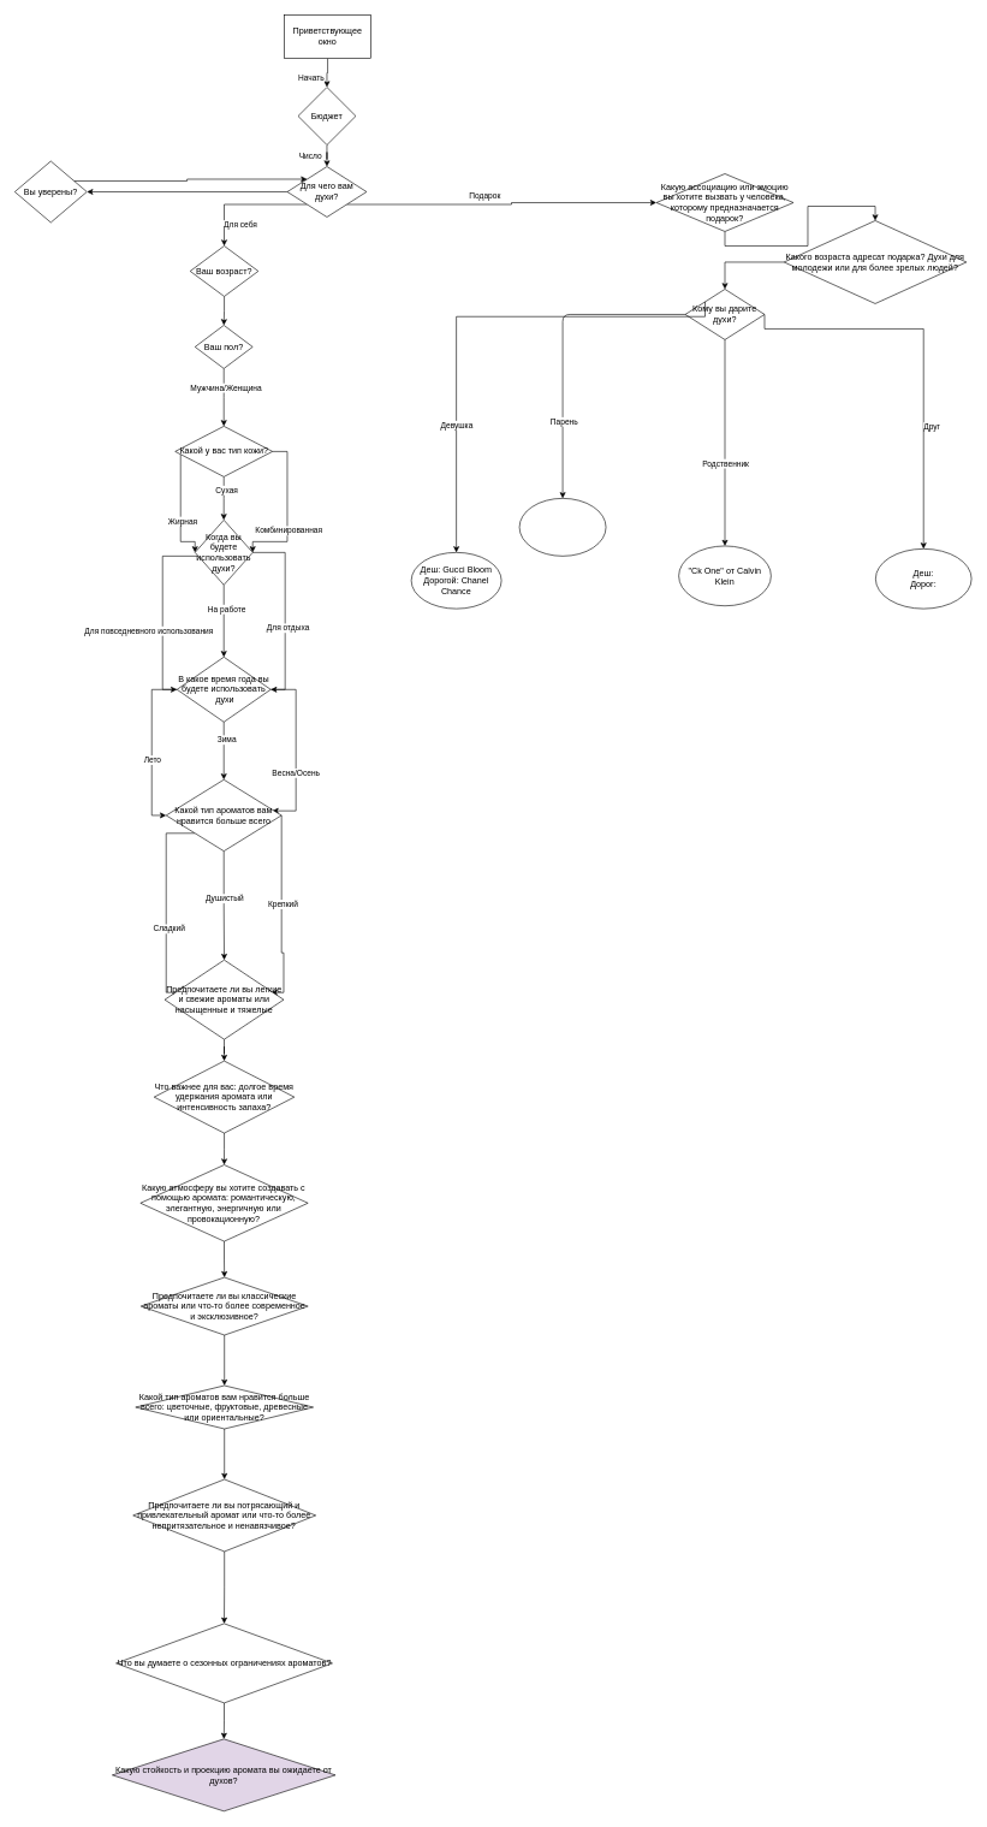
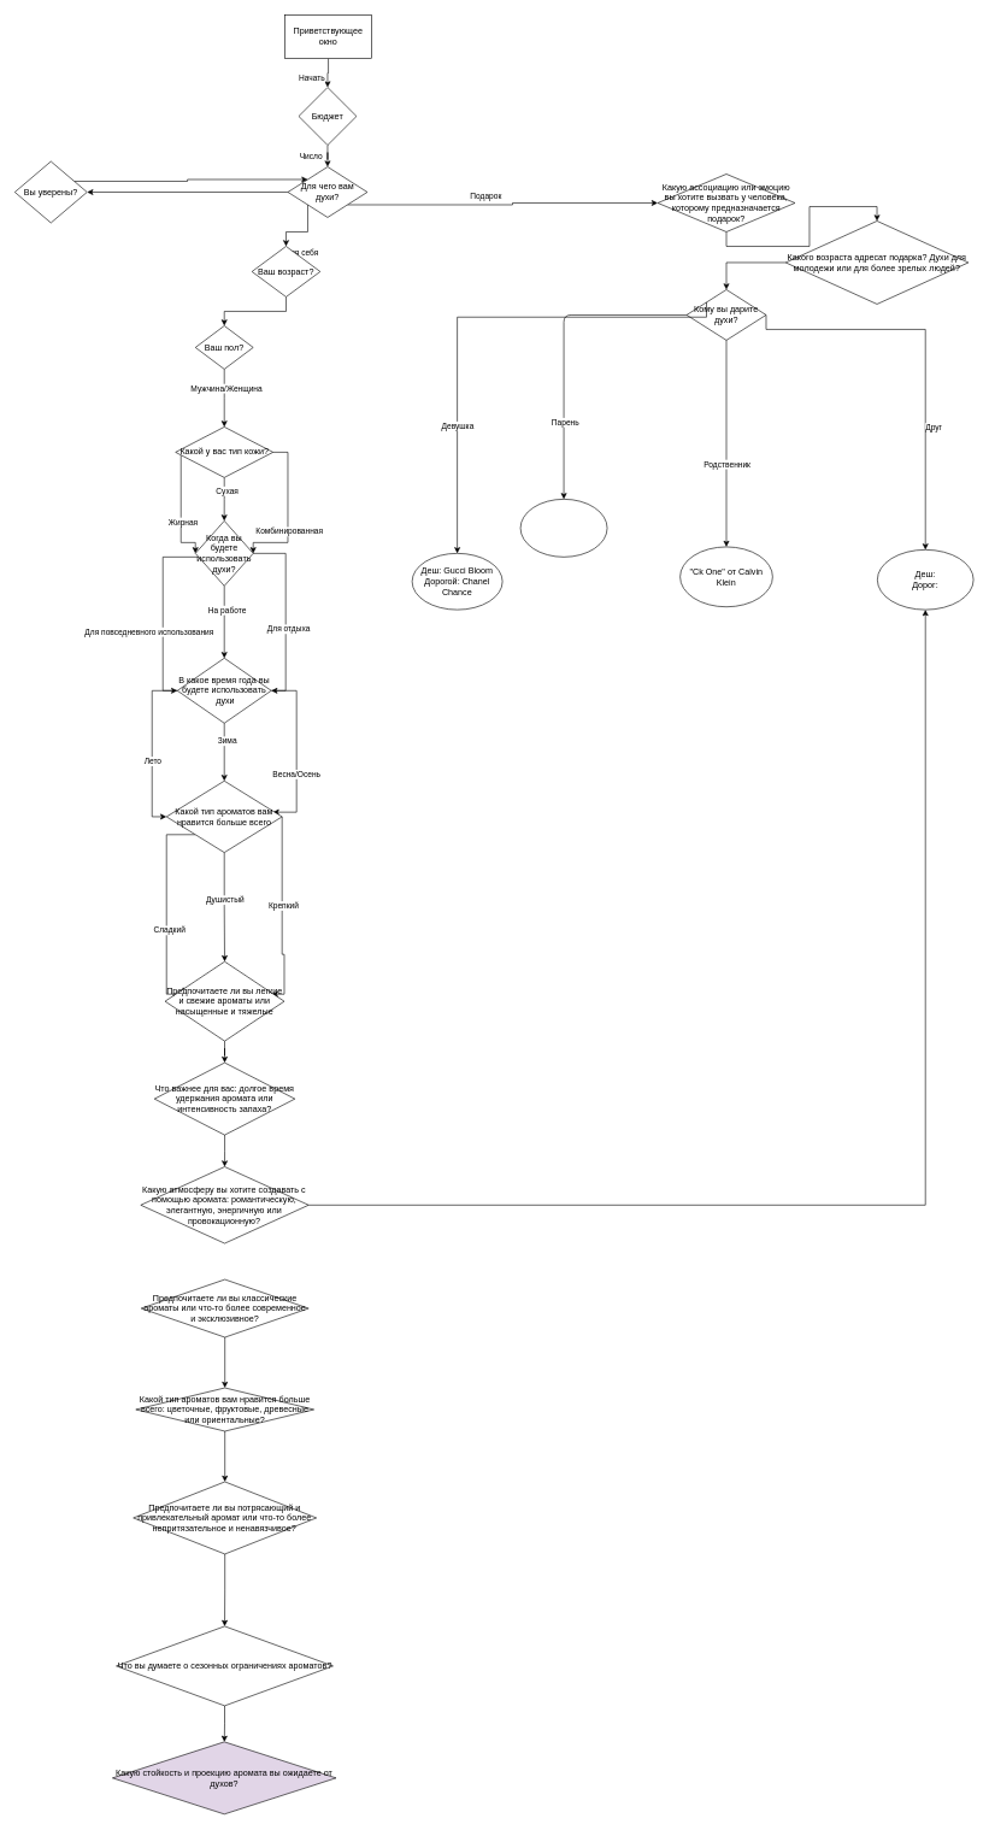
  <mxCell id="0" />
  <mxCell id="1" parent="0" />
  <mxCell id="2" style="edgeStyle=orthogonalEdgeStyle;rounded=0;orthogonalLoop=1;jettySize=auto;html=1;exitX=0;exitY=1;exitDx=0;exitDy=0;entryX=0.5;entryY=0;entryDx=0;entryDy=0;" parent="1" source="7" target="71" edge="1"><mxGeometry relative="1" as="geometry" /></mxCell>
  <mxCell id="3" value="Для себя" style="edgeLabel;html=1;align=center;verticalAlign=middle;resizable=0;points=[];" parent="2" vertex="1" connectable="0"><mxGeometry x="0.081" relative="1" as="geometry"><mxPoint y="28" as="offset" /></mxGeometry></mxCell>
  <mxCell id="4" style="edgeStyle=orthogonalEdgeStyle;rounded=0;orthogonalLoop=1;jettySize=auto;html=1;exitX=1;exitY=1;exitDx=0;exitDy=0;entryX=0;entryY=0.5;entryDx=0;entryDy=0;" parent="1" source="7" target="73" edge="1"><mxGeometry relative="1" as="geometry"><mxPoint x="860" y="200" as="targetPoint" /></mxGeometry></mxCell>
  <mxCell id="5" value="Подарок" style="edgeLabel;html=1;align=center;verticalAlign=middle;resizable=0;points=[];" parent="4" vertex="1" connectable="0"><mxGeometry x="-0.236" y="3" relative="1" as="geometry"><mxPoint x="26" y="-9" as="offset" /></mxGeometry></mxCell>
  <mxCell id="6" style="edgeStyle=orthogonalEdgeStyle;rounded=0;orthogonalLoop=1;jettySize=auto;html=1;entryX=1;entryY=0.5;entryDx=0;entryDy=0;" parent="1" source="7" target="80" edge="1"><mxGeometry relative="1" as="geometry"><mxPoint x="120" y="265" as="targetPoint" /><Array as="points"><mxPoint x="120" y="265" /></Array></mxGeometry></mxCell>
  <mxCell id="7" value="Для чего вам духи?" style="rhombus;whiteSpace=wrap;html=1;" parent="1" vertex="1"><mxGeometry x="398" y="230" width="110" height="70" as="geometry" /></mxCell>
  <mxCell id="8" style="edgeStyle=orthogonalEdgeStyle;rounded=0;orthogonalLoop=1;jettySize=auto;html=1;" parent="1" source="10" edge="1"><mxGeometry relative="1" as="geometry"><mxPoint x="310" y="590" as="targetPoint" /></mxGeometry></mxCell>
  <mxCell id="9" value="Мужчина/Женщина" style="edgeLabel;html=1;align=center;verticalAlign=middle;resizable=0;points=[];" parent="8" vertex="1" connectable="0"><mxGeometry x="-0.361" y="2" relative="1" as="geometry"><mxPoint as="offset" /></mxGeometry></mxCell>
  <mxCell id="10" value="Ваш пол?" style="rhombus;whiteSpace=wrap;html=1;" parent="1" vertex="1"><mxGeometry x="270" y="450" width="80" height="60" as="geometry" /></mxCell>
  <mxCell id="11" style="edgeStyle=orthogonalEdgeStyle;html=1;elbow=vertical;entryX=0.5;entryY=0;entryDx=0;entryDy=0;" edge="1" parent="1" source="13" target="81"><mxGeometry relative="1" as="geometry"><mxPoint x="770" y="680" as="targetPoint" /></mxGeometry></mxCell>
  <mxCell id="12" value="Парень" style="edgeLabel;html=1;align=center;verticalAlign=middle;resizable=0;points=[];" vertex="1" connectable="0" parent="11"><mxGeometry x="0.496" y="1" relative="1" as="geometry"><mxPoint as="offset" /></mxGeometry></mxCell>
  <mxCell id="13" value="Кому вы дарите духи?" style="rhombus;whiteSpace=wrap;html=1;" parent="1" vertex="1"><mxGeometry x="950" y="400" width="110" height="70" as="geometry" /></mxCell>
  <mxCell id="14" style="edgeStyle=orthogonalEdgeStyle;rounded=0;orthogonalLoop=1;jettySize=auto;html=1;entryX=0.5;entryY=0;entryDx=0;entryDy=0;" parent="1" source="16" target="50" edge="1"><mxGeometry relative="1" as="geometry" /></mxCell>
  <mxCell id="15" value="Начать" style="edgeLabel;html=1;align=center;verticalAlign=middle;resizable=0;points=[];" parent="14" vertex="1" connectable="0"><mxGeometry x="0.307" relative="1" as="geometry"><mxPoint x="-23" as="offset" /></mxGeometry></mxCell>
  <mxCell id="16" value="Приветствующее окно" style="rounded=0;whiteSpace=wrap;html=1;" parent="1" vertex="1"><mxGeometry x="394" y="20" width="120" height="60" as="geometry" /></mxCell>
  <mxCell id="17" style="edgeStyle=orthogonalEdgeStyle;rounded=0;orthogonalLoop=1;jettySize=auto;html=1;exitX=0.5;exitY=1;exitDx=0;exitDy=0;" parent="1" edge="1"><mxGeometry relative="1" as="geometry"><mxPoint x="690" y="540" as="sourcePoint" /><mxPoint x="690" y="540" as="targetPoint" /></mxGeometry></mxCell>
  <mxCell id="18" style="edgeStyle=orthogonalEdgeStyle;rounded=0;orthogonalLoop=1;jettySize=auto;html=1;entryX=0.5;entryY=0;entryDx=0;entryDy=0;exitX=0;exitY=0;exitDx=0;exitDy=0;" parent="1" source="13" target="45" edge="1"><mxGeometry relative="1" as="geometry"><mxPoint x="474.5" y="721" as="targetPoint" /><mxPoint x="587" y="515" as="sourcePoint" /><Array as="points"><mxPoint x="633" y="438" /></Array></mxGeometry></mxCell>
  <mxCell id="19" value="Девушка" style="edgeLabel;html=1;align=center;verticalAlign=middle;resizable=0;points=[];" parent="18" vertex="1" connectable="0"><mxGeometry x="0.167" relative="1" as="geometry"><mxPoint y="112" as="offset" /></mxGeometry></mxCell>
  <mxCell id="20" style="edgeStyle=orthogonalEdgeStyle;rounded=0;orthogonalLoop=1;jettySize=auto;html=1;entryX=0.5;entryY=0;entryDx=0;entryDy=0;exitX=1;exitY=0.5;exitDx=0;exitDy=0;" parent="1" source="13" target="46" edge="1"><mxGeometry relative="1" as="geometry"><mxPoint x="595" y="710" as="targetPoint" /><mxPoint x="1300" y="540" as="sourcePoint" /><Array as="points"><mxPoint x="1280" y="455" /></Array></mxGeometry></mxCell>
  <mxCell id="21" value="Друг" style="edgeLabel;html=1;align=center;verticalAlign=middle;resizable=0;points=[];" parent="20" vertex="1" connectable="0"><mxGeometry x="-0.262" relative="1" as="geometry"><mxPoint x="50" y="135" as="offset" /></mxGeometry></mxCell>
  <mxCell id="22" style="edgeStyle=orthogonalEdgeStyle;rounded=0;orthogonalLoop=1;jettySize=auto;html=1;" parent="1" source="13" target="47" edge="1"><mxGeometry relative="1" as="geometry"><mxPoint x="700" y="710" as="targetPoint" /><mxPoint x="647" y="527.5" as="sourcePoint" /></mxGeometry></mxCell>
  <mxCell id="23" value="Родственник" style="edgeLabel;html=1;align=center;verticalAlign=middle;resizable=0;points=[];" parent="22" vertex="1" connectable="0"><mxGeometry x="0.392" relative="1" as="geometry"><mxPoint y="-28" as="offset" /></mxGeometry></mxCell>
  <mxCell id="24" style="edgeStyle=orthogonalEdgeStyle;rounded=0;orthogonalLoop=1;jettySize=auto;html=1;entryX=0;entryY=0.5;entryDx=0;entryDy=0;" parent="1" source="30" target="37" edge="1"><mxGeometry relative="1" as="geometry"><mxPoint x="220" y="720" as="targetPoint" /><Array as="points"><mxPoint x="250" y="750" /><mxPoint x="270" y="750" /></Array></mxGeometry></mxCell>
  <mxCell id="25" value="Жирная" style="edgeLabel;html=1;align=center;verticalAlign=middle;resizable=0;points=[];" parent="24" vertex="1" connectable="0"><mxGeometry x="0.197" y="2" relative="1" as="geometry"><mxPoint as="offset" /></mxGeometry></mxCell>
  <mxCell id="26" style="edgeStyle=orthogonalEdgeStyle;rounded=0;orthogonalLoop=1;jettySize=auto;html=1;exitX=0.5;exitY=1;exitDx=0;exitDy=0;" parent="1" source="30" edge="1"><mxGeometry relative="1" as="geometry"><mxPoint x="309.931" y="720" as="targetPoint" /></mxGeometry></mxCell>
  <mxCell id="27" value="Сухая" style="edgeLabel;html=1;align=center;verticalAlign=middle;resizable=0;points=[];" parent="26" vertex="1" connectable="0"><mxGeometry x="-0.397" y="3" relative="1" as="geometry"><mxPoint as="offset" /></mxGeometry></mxCell>
  <mxCell id="28" style="edgeStyle=orthogonalEdgeStyle;rounded=0;orthogonalLoop=1;jettySize=auto;html=1;entryX=1;entryY=0.5;entryDx=0;entryDy=0;" parent="1" source="30" target="37" edge="1"><mxGeometry relative="1" as="geometry"><mxPoint x="400" y="720" as="targetPoint" /><Array as="points"><mxPoint x="398" y="625" /><mxPoint x="398" y="750" /><mxPoint x="350" y="750" /></Array></mxGeometry></mxCell>
  <mxCell id="29" value="Комбинированная" style="edgeLabel;html=1;align=center;verticalAlign=middle;resizable=0;points=[];" parent="28" vertex="1" connectable="0"><mxGeometry x="0.249" y="1" relative="1" as="geometry"><mxPoint as="offset" /></mxGeometry></mxCell>
  <mxCell id="30" value="Какой у вас тип кожи?" style="rhombus;whiteSpace=wrap;html=1;" parent="1" vertex="1"><mxGeometry x="242.5" y="590" width="135" height="70" as="geometry" /></mxCell>
  <mxCell id="31" style="edgeStyle=orthogonalEdgeStyle;rounded=0;orthogonalLoop=1;jettySize=auto;html=1;entryX=0;entryY=0.5;entryDx=0;entryDy=0;" parent="1" source="37" target="44" edge="1"><mxGeometry relative="1" as="geometry"><mxPoint x="190" y="900" as="targetPoint" /><Array as="points"><mxPoint x="225" y="770" /><mxPoint x="225" y="955" /></Array></mxGeometry></mxCell>
  <mxCell id="32" value="Для повседневного использования" style="edgeLabel;html=1;align=center;verticalAlign=middle;resizable=0;points=[];" parent="31" vertex="1" connectable="0"><mxGeometry x="0.411" relative="1" as="geometry"><mxPoint x="-20" y="-27" as="offset" /></mxGeometry></mxCell>
  <mxCell id="33" style="edgeStyle=orthogonalEdgeStyle;rounded=0;orthogonalLoop=1;jettySize=auto;html=1;entryX=1;entryY=0.5;entryDx=0;entryDy=0;" parent="1" source="37" target="44" edge="1"><mxGeometry relative="1" as="geometry"><mxPoint x="430" y="900" as="targetPoint" /><Array as="points"><mxPoint x="395" y="765" /><mxPoint x="395" y="955" /></Array></mxGeometry></mxCell>
  <mxCell id="34" value="Для отдыха" style="edgeLabel;html=1;align=center;verticalAlign=middle;resizable=0;points=[];" parent="33" vertex="1" connectable="0"><mxGeometry x="0.17" y="3" relative="1" as="geometry"><mxPoint as="offset" /></mxGeometry></mxCell>
  <mxCell id="35" style="edgeStyle=orthogonalEdgeStyle;rounded=0;orthogonalLoop=1;jettySize=auto;html=1;entryX=0.5;entryY=0;entryDx=0;entryDy=0;" parent="1" source="37" target="44" edge="1"><mxGeometry relative="1" as="geometry"><mxPoint x="310" y="900" as="targetPoint" /></mxGeometry></mxCell>
  <mxCell id="36" value="На работе" style="edgeLabel;html=1;align=center;verticalAlign=middle;resizable=0;points=[];" parent="35" vertex="1" connectable="0"><mxGeometry x="-0.346" y="3" relative="1" as="geometry"><mxPoint as="offset" /></mxGeometry></mxCell>
  <mxCell id="37" value="Когда вы будете использовать духи?" style="rhombus;whiteSpace=wrap;html=1;" parent="1" vertex="1"><mxGeometry x="270" y="720" width="80" height="90" as="geometry" /></mxCell>
  <mxCell id="38" style="edgeStyle=orthogonalEdgeStyle;rounded=0;orthogonalLoop=1;jettySize=auto;html=1;" parent="1" source="44" target="57" edge="1"><mxGeometry relative="1" as="geometry"><mxPoint x="310" y="1080" as="targetPoint" /></mxGeometry></mxCell>
  <mxCell id="39" value="Зима" style="edgeLabel;html=1;align=center;verticalAlign=middle;resizable=0;points=[];" parent="38" vertex="1" connectable="0"><mxGeometry x="-0.393" y="3" relative="1" as="geometry"><mxPoint as="offset" /></mxGeometry></mxCell>
  <mxCell id="40" style="edgeStyle=orthogonalEdgeStyle;rounded=0;orthogonalLoop=1;jettySize=auto;html=1;entryX=0.92;entryY=0.436;entryDx=0;entryDy=0;entryPerimeter=0;" parent="1" source="44" target="57" edge="1"><mxGeometry relative="1" as="geometry"><mxPoint x="410" y="1080" as="targetPoint" /><Array as="points"><mxPoint x="410" y="955" /><mxPoint x="410" y="1123" /></Array></mxGeometry></mxCell>
  <mxCell id="41" value="Весна/Осень" style="edgeLabel;html=1;align=center;verticalAlign=middle;resizable=0;points=[];" parent="40" vertex="1" connectable="0"><mxGeometry x="0.316" y="-1" relative="1" as="geometry"><mxPoint y="-5" as="offset" /></mxGeometry></mxCell>
  <mxCell id="42" style="edgeStyle=orthogonalEdgeStyle;rounded=0;orthogonalLoop=1;jettySize=auto;html=1;entryX=0;entryY=0.5;entryDx=0;entryDy=0;" parent="1" source="44" target="57" edge="1"><mxGeometry relative="1" as="geometry"><mxPoint x="220" y="1080" as="targetPoint" /><Array as="points"><mxPoint x="210" y="955" /><mxPoint x="210" y="1129" /></Array></mxGeometry></mxCell>
  <mxCell id="43" value="Лето" style="edgeLabel;html=1;align=center;verticalAlign=middle;resizable=0;points=[];" parent="42" vertex="1" connectable="0"><mxGeometry x="0.146" relative="1" as="geometry"><mxPoint as="offset" /></mxGeometry></mxCell>
  <mxCell id="44" value="В какое время года вы будете использовать&lt;br&gt;&amp;nbsp;духи" style="rhombus;whiteSpace=wrap;html=1;" parent="1" vertex="1"><mxGeometry x="245" y="910" width="130" height="90" as="geometry" /></mxCell>
  <mxCell id="45" value="Деш: Gucci Bloom&lt;br&gt;Дорогой:&amp;nbsp;Chanel Chance" style="ellipse;whiteSpace=wrap;html=1;" parent="1" vertex="1"><mxGeometry x="570" y="765" width="125" height="78" as="geometry" /></mxCell>
  <mxCell id="46" value="Деш:&lt;br&gt;Дорог:&lt;br&gt;" style="ellipse;whiteSpace=wrap;html=1;" parent="1" vertex="1"><mxGeometry x="1214" y="760" width="133" height="83" as="geometry" /></mxCell>
  <mxCell id="47" value=" &quot;Ck One&quot; от Calvin Klein" style="ellipse;whiteSpace=wrap;html=1;" parent="1" vertex="1"><mxGeometry x="941" y="756" width="128" height="83" as="geometry" /></mxCell>
  <mxCell id="48" style="edgeStyle=orthogonalEdgeStyle;rounded=0;orthogonalLoop=1;jettySize=auto;html=1;entryX=0.5;entryY=0;entryDx=0;entryDy=0;" parent="1" source="50" target="7" edge="1"><mxGeometry relative="1" as="geometry" /></mxCell>
  <mxCell id="49" value="Число" style="edgeLabel;html=1;align=center;verticalAlign=middle;resizable=0;points=[];" parent="48" vertex="1" connectable="0"><mxGeometry x="-0.289" y="6" relative="1" as="geometry"><mxPoint x="-30" y="-4" as="offset" /></mxGeometry></mxCell>
  <mxCell id="50" value="Бюджет" style="rhombus;whiteSpace=wrap;html=1;" parent="1" vertex="1"><mxGeometry x="413" y="120" width="80" height="80" as="geometry" /></mxCell>
  <mxCell id="51" style="edgeStyle=orthogonalEdgeStyle;rounded=0;orthogonalLoop=1;jettySize=auto;html=1;exitX=1;exitY=0.5;exitDx=0;exitDy=0;entryX=0.895;entryY=0.41;entryDx=0;entryDy=0;entryPerimeter=0;" parent="1" source="57" target="59" edge="1"><mxGeometry relative="1" as="geometry"><mxPoint x="390" y="1320" as="targetPoint" /><Array as="points"><mxPoint x="390" y="1320" /><mxPoint x="393" y="1320" /></Array></mxGeometry></mxCell>
  <mxCell id="52" value="Крепкий" style="edgeLabel;html=1;align=center;verticalAlign=middle;resizable=0;points=[];" parent="51" vertex="1" connectable="0"><mxGeometry x="-0.073" y="1" relative="1" as="geometry"><mxPoint as="offset" /></mxGeometry></mxCell>
  <mxCell id="53" style="edgeStyle=orthogonalEdgeStyle;rounded=0;orthogonalLoop=1;jettySize=auto;html=1;exitX=0;exitY=1;exitDx=0;exitDy=0;entryX=0.153;entryY=0.318;entryDx=0;entryDy=0;entryPerimeter=0;" parent="1" source="57" target="59" edge="1"><mxGeometry relative="1" as="geometry"><mxPoint x="230" y="1320" as="targetPoint" /><Array as="points"><mxPoint x="230" y="1154" /><mxPoint x="230" y="1375" /></Array></mxGeometry></mxCell>
  <mxCell id="54" value="Сладкий" style="edgeLabel;html=1;align=center;verticalAlign=middle;resizable=0;points=[];" parent="53" vertex="1" connectable="0"><mxGeometry x="0.169" y="3" relative="1" as="geometry"><mxPoint as="offset" /></mxGeometry></mxCell>
  <mxCell id="55" style="edgeStyle=orthogonalEdgeStyle;rounded=0;orthogonalLoop=1;jettySize=auto;html=1;entryX=0.5;entryY=0;entryDx=0;entryDy=0;" parent="1" source="57" target="59" edge="1"><mxGeometry relative="1" as="geometry"><mxPoint x="310" y="1320" as="targetPoint" /></mxGeometry></mxCell>
  <mxCell id="56" value="Душистый" style="edgeLabel;html=1;align=center;verticalAlign=middle;resizable=0;points=[];" parent="55" vertex="1" connectable="0"><mxGeometry x="-0.145" relative="1" as="geometry"><mxPoint as="offset" /></mxGeometry></mxCell>
  <mxCell id="57" value="Какой тип ароматов вам нравится больше всего" style="rhombus;whiteSpace=wrap;html=1;" parent="1" vertex="1"><mxGeometry x="230" y="1080" width="160" height="99" as="geometry" /></mxCell>
  <mxCell id="58" style="edgeStyle=orthogonalEdgeStyle;rounded=0;orthogonalLoop=1;jettySize=auto;html=1;entryX=0.5;entryY=0;entryDx=0;entryDy=0;" parent="1" source="59" target="61" edge="1"><mxGeometry relative="1" as="geometry"><mxPoint x="310.5" y="1600" as="targetPoint" /></mxGeometry></mxCell>
  <mxCell id="59" value="Предпочитаете ли вы легкие и свежие ароматы или насыщенные и тяжелые" style="rhombus;whiteSpace=wrap;html=1;" parent="1" vertex="1"><mxGeometry x="228" y="1330" width="165" height="110" as="geometry" /></mxCell>
  <mxCell id="60" style="edgeStyle=orthogonalEdgeStyle;rounded=0;orthogonalLoop=1;jettySize=auto;html=1;" parent="1" source="61" target="63" edge="1"><mxGeometry relative="1" as="geometry" /></mxCell>
  <mxCell id="61" value="Что важнее для вас: долгое время удержания аромата или интенсивность запаха?" style="rhombus;whiteSpace=wrap;html=1;" parent="1" vertex="1"><mxGeometry x="213.25" y="1470" width="194.5" height="100" as="geometry" /></mxCell>
- <mxCell id="62" style="edgeStyle=orthogonalEdgeStyle;rounded=0;orthogonalLoop=1;jettySize=auto;html=1;" parent="1" source="63" target="65" edge="1"><mxGeometry relative="1" as="geometry" /></mxCell>
+ <mxCell id="62" style="edgeStyle=orthogonalEdgeStyle;rounded=0;orthogonalLoop=1;jettySize=auto;html=1;" parent="1" source="63" target="46" edge="1"><mxGeometry relative="1" as="geometry" /></mxCell>
  <mxCell id="63" value="Какую атмосферу вы хотите создавать с помощью аромата: романтическую, элегантную, энергичную или провокационную?" style="rhombus;whiteSpace=wrap;html=1;" parent="1" vertex="1"><mxGeometry x="194.31" y="1614" width="232.38" height="106" as="geometry" /></mxCell>
  <mxCell id="64" style="edgeStyle=orthogonalEdgeStyle;rounded=0;orthogonalLoop=1;jettySize=auto;html=1;" parent="1" source="65" target="67" edge="1"><mxGeometry relative="1" as="geometry" /></mxCell>
  <mxCell id="65" value="Предпочитаете ли вы классические ароматы или что-то более современное и эксклюзивное?" style="rhombus;whiteSpace=wrap;html=1;" parent="1" vertex="1"><mxGeometry x="194.94" y="1770" width="231.75" height="80" as="geometry" /></mxCell>
  <mxCell id="66" style="edgeStyle=orthogonalEdgeStyle;rounded=0;orthogonalLoop=1;jettySize=auto;html=1;entryX=0.5;entryY=0;entryDx=0;entryDy=0;" parent="1" source="67" target="69" edge="1"><mxGeometry relative="1" as="geometry"><mxPoint x="310.5" y="2200" as="targetPoint" /></mxGeometry></mxCell>
  <mxCell id="67" value="Какой тип ароматов вам нравится больше всего: цветочные, фруктовые, древесные или ориентальные?" style="rhombus;whiteSpace=wrap;html=1;" parent="1" vertex="1"><mxGeometry x="187.6" y="1920" width="246.44" height="60" as="geometry" /></mxCell>
  <mxCell id="68" style="edgeStyle=orthogonalEdgeStyle;rounded=0;orthogonalLoop=1;jettySize=auto;html=1;entryX=0.5;entryY=0;entryDx=0;entryDy=0;" parent="1" source="69" target="75" edge="1"><mxGeometry relative="1" as="geometry"><mxPoint x="310.82" y="2240" as="targetPoint" /></mxGeometry></mxCell>
  <mxCell id="69" value="Предпочитаете ли вы потрясающий и привлекательный аромат или что-то более непритязательное и ненавязчивое?" style="rhombus;whiteSpace=wrap;html=1;" parent="1" vertex="1"><mxGeometry x="184.13" y="2050" width="253.38" height="100" as="geometry" /></mxCell>
  <mxCell id="70" style="edgeStyle=orthogonalEdgeStyle;rounded=0;orthogonalLoop=1;jettySize=auto;html=1;" parent="1" source="71" target="10" edge="1"><mxGeometry relative="1" as="geometry" /></mxCell>
- <mxCell id="71" value="Ваш возраст?" style="rhombus;whiteSpace=wrap;html=1;" parent="1" vertex="1"><mxGeometry x="263.25" y="340" width="94.5" height="70" as="geometry" /></mxCell>
+ <mxCell id="71" value="Ваш возраст?" style="rhombus;whiteSpace=wrap;html=1;" parent="1" vertex="1"><mxGeometry x="348.25" y="340" width="94.5" height="70" as="geometry" /></mxCell>
  <mxCell id="72" style="edgeStyle=orthogonalEdgeStyle;rounded=0;orthogonalLoop=1;jettySize=auto;html=1;entryX=0.5;entryY=0;entryDx=0;entryDy=0;" parent="1" source="73" target="78" edge="1"><mxGeometry relative="1" as="geometry" /></mxCell>
  <mxCell id="73" value="Какую ассоциацию или эмоцию вы хотите вызвать у человека, которому предназначается подарок?" style="rhombus;whiteSpace=wrap;html=1;" parent="1" vertex="1"><mxGeometry x="910" y="240" width="190" height="80" as="geometry" /></mxCell>
  <mxCell id="74" style="edgeStyle=orthogonalEdgeStyle;rounded=0;orthogonalLoop=1;jettySize=auto;html=1;" parent="1" source="75" target="76" edge="1"><mxGeometry relative="1" as="geometry"><mxPoint x="310.5" y="2440" as="targetPoint" /></mxGeometry></mxCell>
  <mxCell id="75" value="Что вы думаете о сезонных ограничениях ароматов?" style="rhombus;whiteSpace=wrap;html=1;" parent="1" vertex="1"><mxGeometry x="160.5" y="2250" width="300" height="110" as="geometry" /></mxCell>
  <mxCell id="76" value="Какую стойкость и проекцию аромата вы ожидаете от духов?" style="rhombus;whiteSpace=wrap;html=1;fillColor=#e1d5e7;" parent="1" vertex="1"><mxGeometry x="155.25" y="2410" width="309.5" height="100" as="geometry" /></mxCell>
  <mxCell id="77" style="edgeStyle=orthogonalEdgeStyle;rounded=0;orthogonalLoop=1;jettySize=auto;html=1;entryX=0.5;entryY=0;entryDx=0;entryDy=0;" parent="1" source="78" target="13" edge="1"><mxGeometry relative="1" as="geometry" /></mxCell>
  <mxCell id="78" value="Какого возраста адресат подарка? Духи для молодежи или для более зрелых людей?" style="rhombus;whiteSpace=wrap;html=1;" parent="1" vertex="1"><mxGeometry x="1087" y="305" width="253" height="115" as="geometry" /></mxCell>
  <mxCell id="79" style="edgeStyle=orthogonalEdgeStyle;rounded=0;orthogonalLoop=1;jettySize=auto;html=1;entryX=0;entryY=0;entryDx=0;entryDy=0;" parent="1" source="80" target="7" edge="1"><mxGeometry relative="1" as="geometry"><Array as="points"><mxPoint x="259" y="250" /><mxPoint x="259" y="248" /></Array></mxGeometry></mxCell>
  <mxCell id="80" value="Вы уверены?" style="rhombus;whiteSpace=wrap;html=1;" parent="1" vertex="1"><mxGeometry x="20" y="222.5" width="100" height="85" as="geometry" /></mxCell>
  <mxCell id="81" value="" style="ellipse;whiteSpace=wrap;html=1;" vertex="1" parent="1"><mxGeometry x="720" y="690" width="120" height="80" as="geometry" /></mxCell>
